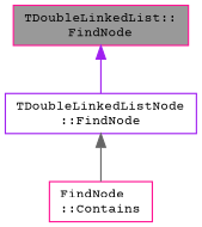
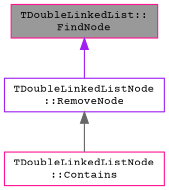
  digraph {
    fontname="Courier Prime"
    rankdir=TB
    node [color=deeppink fillcolor=white fontname="Courier Prime" fontsize=10 shape=box style=filled]
    edge [dir=back fontname="Courier Prime" fontsize=10 labelfontname=Helvetica labelfontsize=10 style=solid]
    n1 [fillcolor=grey60 fontcolor=black height=0.2 label="TDoubleLinkedList::\lFindNode" width=0.4]
-   n2 [color=purple height=0.2 label="TDoubleLinkedListNode\l::FindNode" width=0.4]
-   n3 [height=0.2 label="FindNode\l::Contains" width=0.4]
+   n2 [color=purple height=0.2 label="TDoubleLinkedListNode\l::RemoveNode" width=0.4]
+   n3 [height=0.2 label="TDoubleLinkedListNode\l::Contains" width=0.4]
    n1 -> n2 [color=purple]
    n2 -> n3 [color=gray40]
  }
